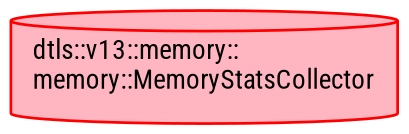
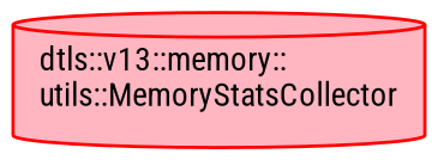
  digraph {
    rankdir=LR
    fontname="Roboto Condensed"
-   n1 [color=red fillcolor=lightpink fontname="Roboto Condensed" fontsize=10 height=0.2 label="dtls::v13::memory::\lmemory::MemoryStatsCollector" shape=cylinder style=filled width=0.4]
+   n1 [color=red fillcolor=lightpink fontname="Roboto Condensed" fontsize=10 height=0.2 label="dtls::v13::memory::\lutils::MemoryStatsCollector" shape=cylinder style=filled width=0.4]
  }
